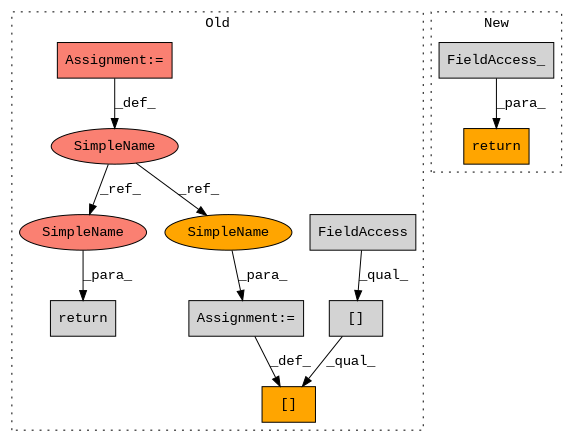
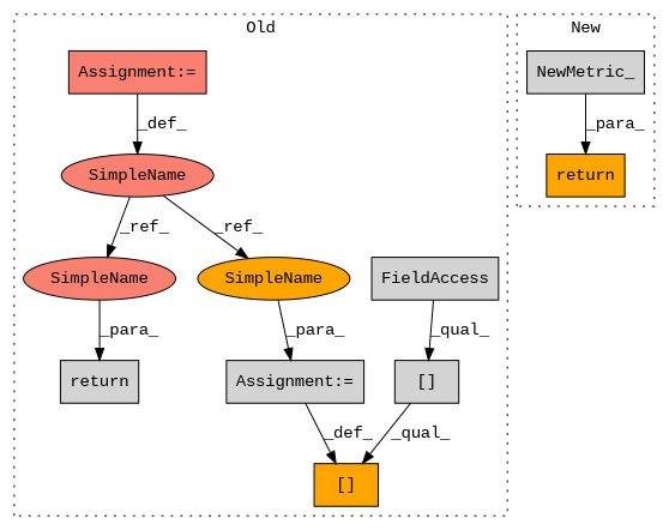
  digraph {
    fontname="Liberation Mono"
    node [a=42 l=6 shape=box style=filled fillcolor=lightgrey fontname="Liberation Mono"]
    edge [fontname="Liberation Mono"]
    n1 [a=2 l="13,1" label="[]" s="1972,1988"]
    n2 [a=22 l=12 label=FieldAccess s=1972]
    n3 [a=2 l="18,1" label="[]" s="1972,1994" fillcolor=orange]
    n4 [a=7 l=1 label="Assignment:=" s=1995]
    n5 [label=SimpleName s=1938 shape=ellipse fillcolor=salmon]
    n6 [a=41 l=7 label=return s=2008]
    n7 [a=7 l=1 label="Assignment:=" s=1944 fillcolor=salmon]
    n8 [label=SimpleName s=2015 shape=ellipse fillcolor=salmon]
    n9 [label=SimpleName s=1996 shape=ellipse fillcolor=orange]
-   n10 [a=32 l="11,1" label=FieldAccess_ s="1883,1914"]
+   n10 [a=32 l="11,1" label=NewMetric_ s="1883,1914"]
    n11 [a=41 l=7 label=return s=1871 fillcolor=orange]
    subgraph cluster_1 {
      label=Old
      style=dotted
      n1
      n2
      n3
      n4
      n5
      n6
      n7
      n8
      n9
    }
    subgraph cluster_2 {
      label=New
      style=dotted
      n10
      n11
    }
    n1 -> n3 [label=_qual_]
    n2 -> n1 [label=_qual_]
    n4 -> n3 [label=_def_]
    n5 -> n8 [label=_ref_]
    n5 -> n9 [label=_ref_]
    n7 -> n5 [label=_def_]
    n8 -> n6 [label=_para_]
    n9 -> n4 [label=_para_]
    n10 -> n11 [label=_para_]
  }
